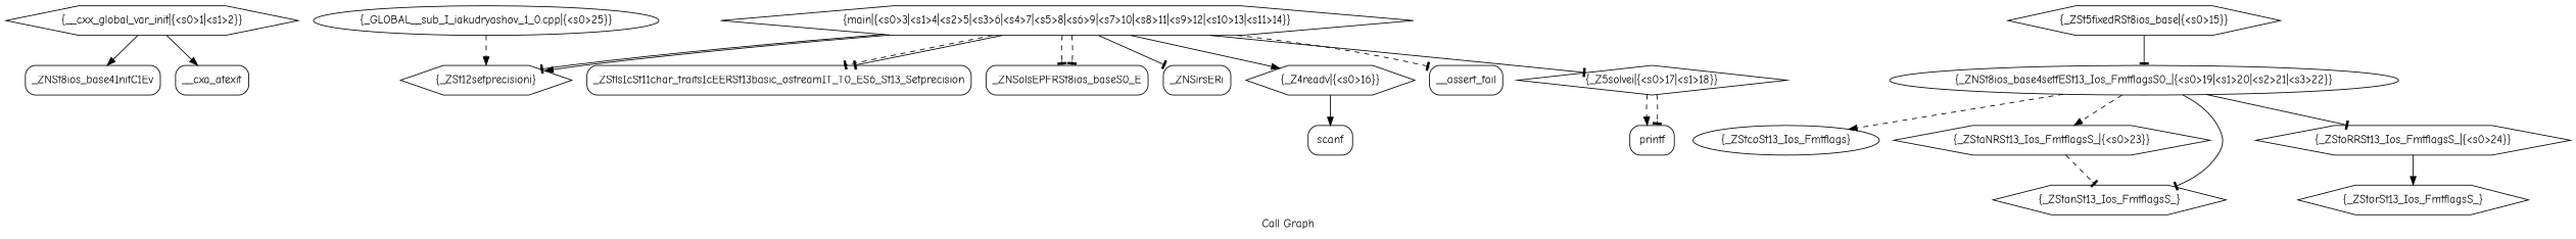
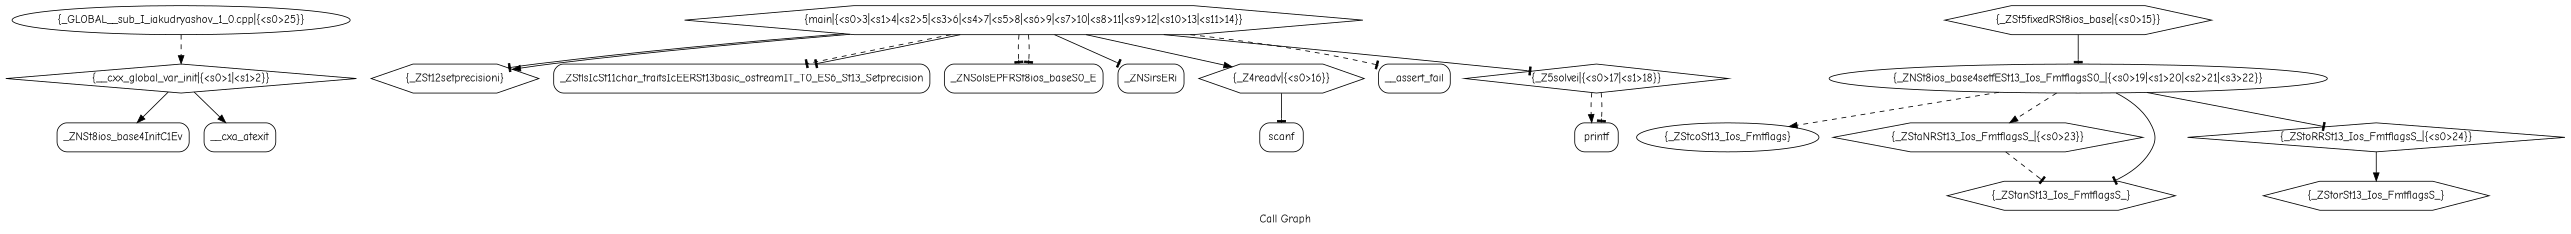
  digraph {
    fontname="Comic Neue"
    label="Call Graph"
    node [fontname="Comic Neue" shape=Mrecord]
    edge [arrowhead=tee color=black fontname="Comic Neue" style=solid tailport=s0]
-   n1 [label="{__cxx_global_var_init|{<s0>1|<s1>2}}" shape=hexagon]
+   n1 [label="{__cxx_global_var_init|{<s0>1|<s1>2}}" shape=diamond]
    n2 [label="{_ZNSt8ios_base4InitC1Ev}"]
    n3 [label="{__cxa_atexit}"]
    n4 [label="{_ZSt12setprecisioni}" shape=hexagon]
    n5 [label="{_ZNSt8ios_base4setfESt13_Ios_FmtflagsS0_|{<s0>19|<s1>20|<s2>21|<s3>22}}" shape=ellipse]
    n6 [label="{_ZStcoSt13_Ios_Fmtflags}" shape=ellipse]
    n7 [label="{_ZStaNRSt13_Ios_FmtflagsS_|{<s0>23}}" shape=hexagon]
    n8 [label="{_ZStanSt13_Ios_FmtflagsS_}" shape=hexagon]
-   n9 [label="{_ZStoRRSt13_Ios_FmtflagsS_|{<s0>24}}" shape=hexagon]
+   n9 [label="{_ZStoRRSt13_Ios_FmtflagsS_|{<s0>24}}" shape=diamond]
    n10 [label="{_ZStorSt13_Ios_FmtflagsS_}" shape=hexagon]
    n11 [label="{printf}"]
    n12 [label="{_ZSt5fixedRSt8ios_base|{<s0>15}}" shape=hexagon]
    n13 [label="{main|{<s0>3|<s1>4|<s2>5|<s3>6|<s4>7|<s5>8|<s6>9|<s7>10|<s8>11|<s9>12|<s10>13|<s11>14}}" shape=hexagon]
    n14 [label="{_ZStlsIcSt11char_traitsIcEERSt13basic_ostreamIT_T0_ES6_St13_Setprecision}"]
    n15 [label="{_ZNSolsEPFRSt8ios_baseS0_E}"]
    n16 [label="{_ZNSirsERi}"]
    n17 [label="{_Z4readv|{<s0>16}}" shape=hexagon]
    n18 [label="{__assert_fail}"]
    n19 [label="{_Z5solvei|{<s0>17|<s1>18}}" shape=diamond]
    n20 [label="{scanf}"]
    n21 [label="{_GLOBAL__sub_I_iakudryashov_1_0.cpp|{<s0>25}}" shape=ellipse]
    n1 -> n2 [arrowhead=normal]
    n1 -> n3 [arrowhead=normal tailport=s1]
    n5 -> n6 [arrowhead=normal style=dashed]
    n5 -> n7 [arrowhead=normal style=dashed tailport=s1]
    n5 -> n8 [tailport=s2]
    n5 -> n9 [tailport=s3]
    n7 -> n8 [style=dashed]
    n9 -> n10 [arrowhead=normal]
    n12 -> n5
    n13 -> n4 [tailport=s2]
    n13 -> n4 [arrowhead=normal tailport=s5]
    n13 -> n14 [style=dashed tailport=s3]
    n13 -> n14 [tailport=s6]
    n13 -> n15 [style=dashed tailport=s4]
    n13 -> n15 [style=dashed tailport=s7]
    n13 -> n16 [tailport=s8]
    n13 -> n17 [arrowhead=normal tailport=s9]
    n13 -> n18 [style=dashed tailport=s10]
    n13 -> n19 [tailport=s11]
-   n17 -> n20 [arrowhead=normal]
+   n17 -> n20
    n19 -> n11 [arrowhead=normal style=dashed]
    n19 -> n11 [style=dashed tailport=s1]
-   n21 -> n4 [arrowhead=normal style=dashed]
+   n21 -> n1 [arrowhead=normal style=dashed]
  }
